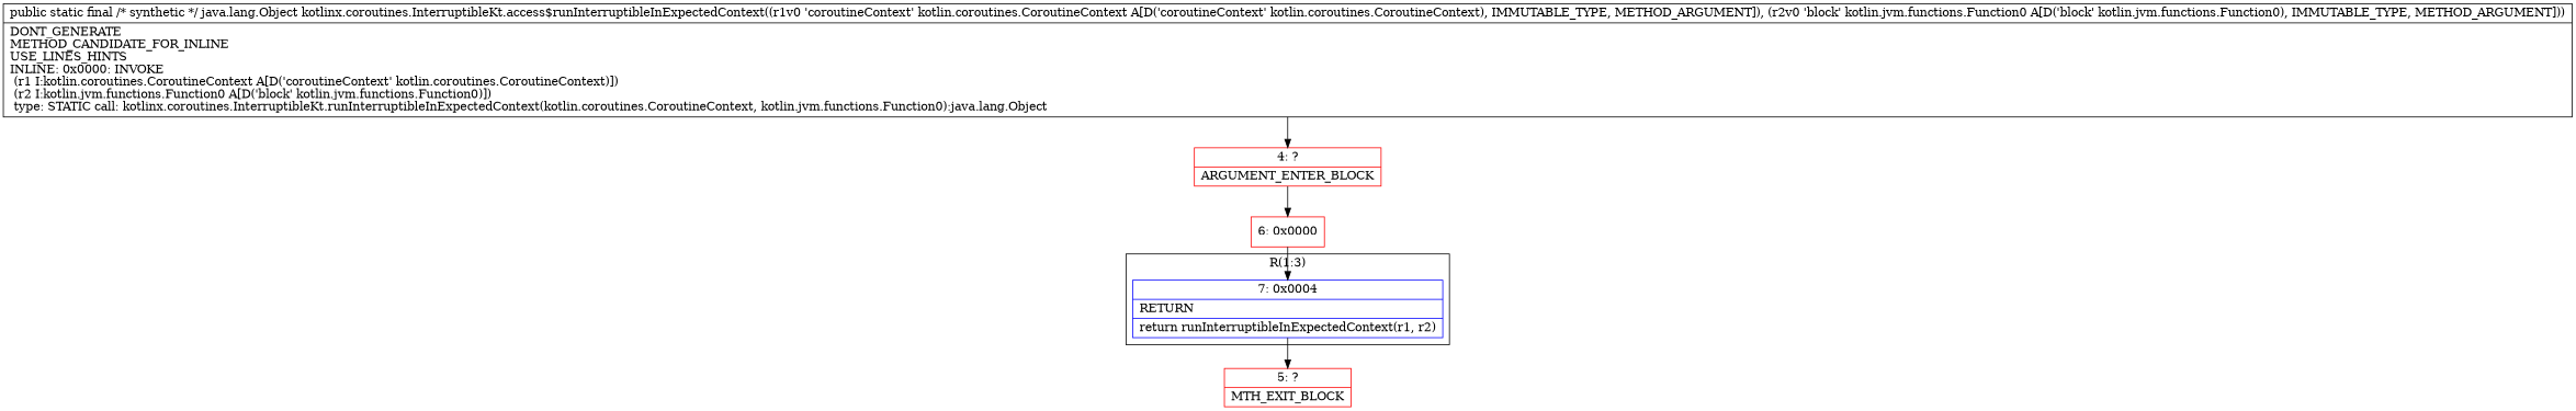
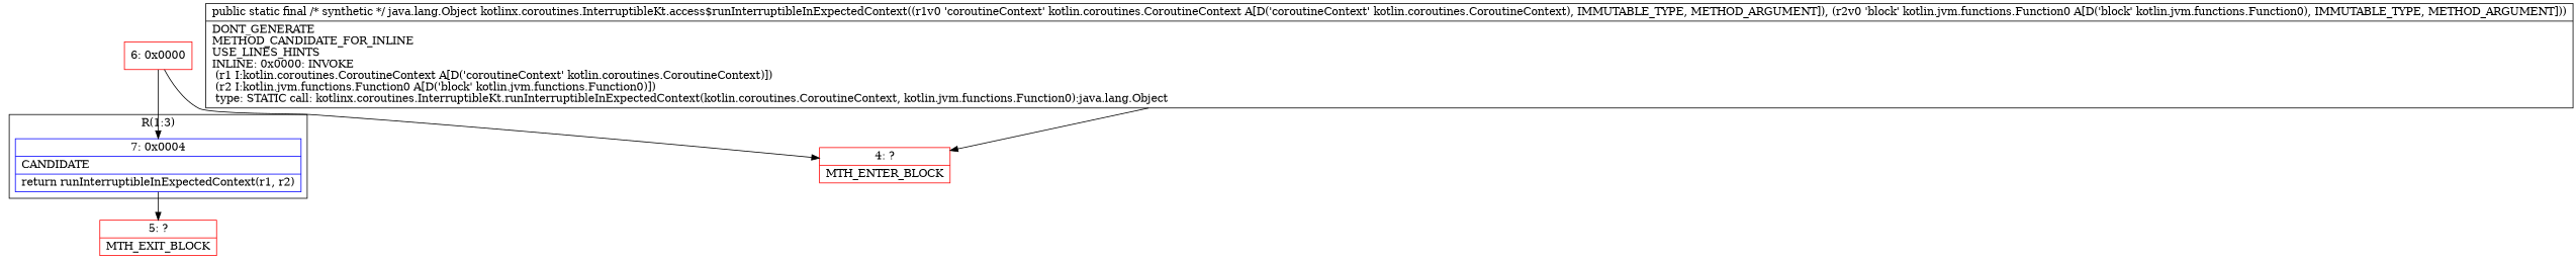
  digraph {
    fontname="DejaVu Serif"
    node [color=red fontname="DejaVu Serif" shape=record]
    edge [fontname="DejaVu Serif"]
-   n1 [color=blue label="{7\:\ 0x0004|RETURN\l|return runInterruptibleInExpectedContext(r1, r2)\l}"]
+   n1 [color=blue label="{7\:\ 0x0004|CANDIDATE\l|return runInterruptibleInExpectedContext(r1, r2)\l}"]
    n2 [label="{5\:\ ?|MTH_EXIT_BLOCK\l}"]
-   n3 [label="{4\:\ ?|ARGUMENT_ENTER_BLOCK\l}"]
+   n3 [label="{4\:\ ?|MTH_ENTER_BLOCK\l}"]
    n4 [label="{6\:\ 0x0000}"]
    n5 [label="{public static final \/* synthetic *\/ java.lang.Object kotlinx.coroutines.InterruptibleKt.access$runInterruptibleInExpectedContext((r1v0 'coroutineContext' kotlin.coroutines.CoroutineContext A[D('coroutineContext' kotlin.coroutines.CoroutineContext), IMMUTABLE_TYPE, METHOD_ARGUMENT]), (r2v0 'block' kotlin.jvm.functions.Function0 A[D('block' kotlin.jvm.functions.Function0), IMMUTABLE_TYPE, METHOD_ARGUMENT]))  | DONT_GENERATE\lMETHOD_CANDIDATE_FOR_INLINE\lUSE_LINES_HINTS\lINLINE: 0x0000: INVOKE  \l  (r1 I:kotlin.coroutines.CoroutineContext A[D('coroutineContext' kotlin.coroutines.CoroutineContext)])\l  (r2 I:kotlin.jvm.functions.Function0 A[D('block' kotlin.jvm.functions.Function0)])\l type: STATIC call: kotlinx.coroutines.InterruptibleKt.runInterruptibleInExpectedContext(kotlin.coroutines.CoroutineContext, kotlin.jvm.functions.Function0):java.lang.Object\l}" color=""]
    subgraph cluster_1 {
      label="R(1:3)"
      n1
    }
    n1 -> n2
-   n3 -> n4
+   n4 -> n3
    n4 -> n1
    n5 -> n3
  }
